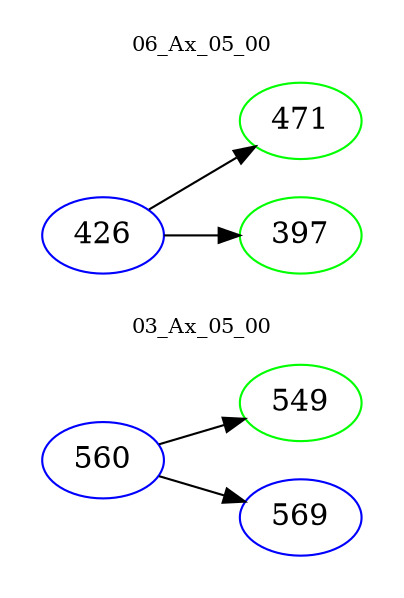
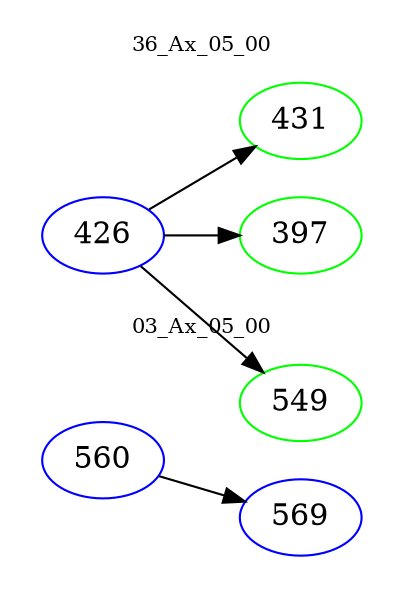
  digraph {
    rankdir=LR
    node [color=blue]
    edge [color=black]
    n1 [label=426]
    n2 [color=green label=397]
-   n3 [color=green label=471]
+   n3 [color=green label=431]
    n4 [label=560]
    n5 [color=green label=549]
    n6 [label=569]
    subgraph cluster_1 {
      color=white
      fontsize=10
-     label="06_Ax_05_00"
+     label="36_Ax_05_00"
      n1
      n2
      n3
    }
    subgraph cluster_2 {
      color=white
      fontsize=10
      label="03_Ax_05_00"
      n4
      n5
      n6
    }
    n1 -> n2
    n1 -> n3
-   n4 -> n5
+   n1 -> n5
    n4 -> n6
  }
